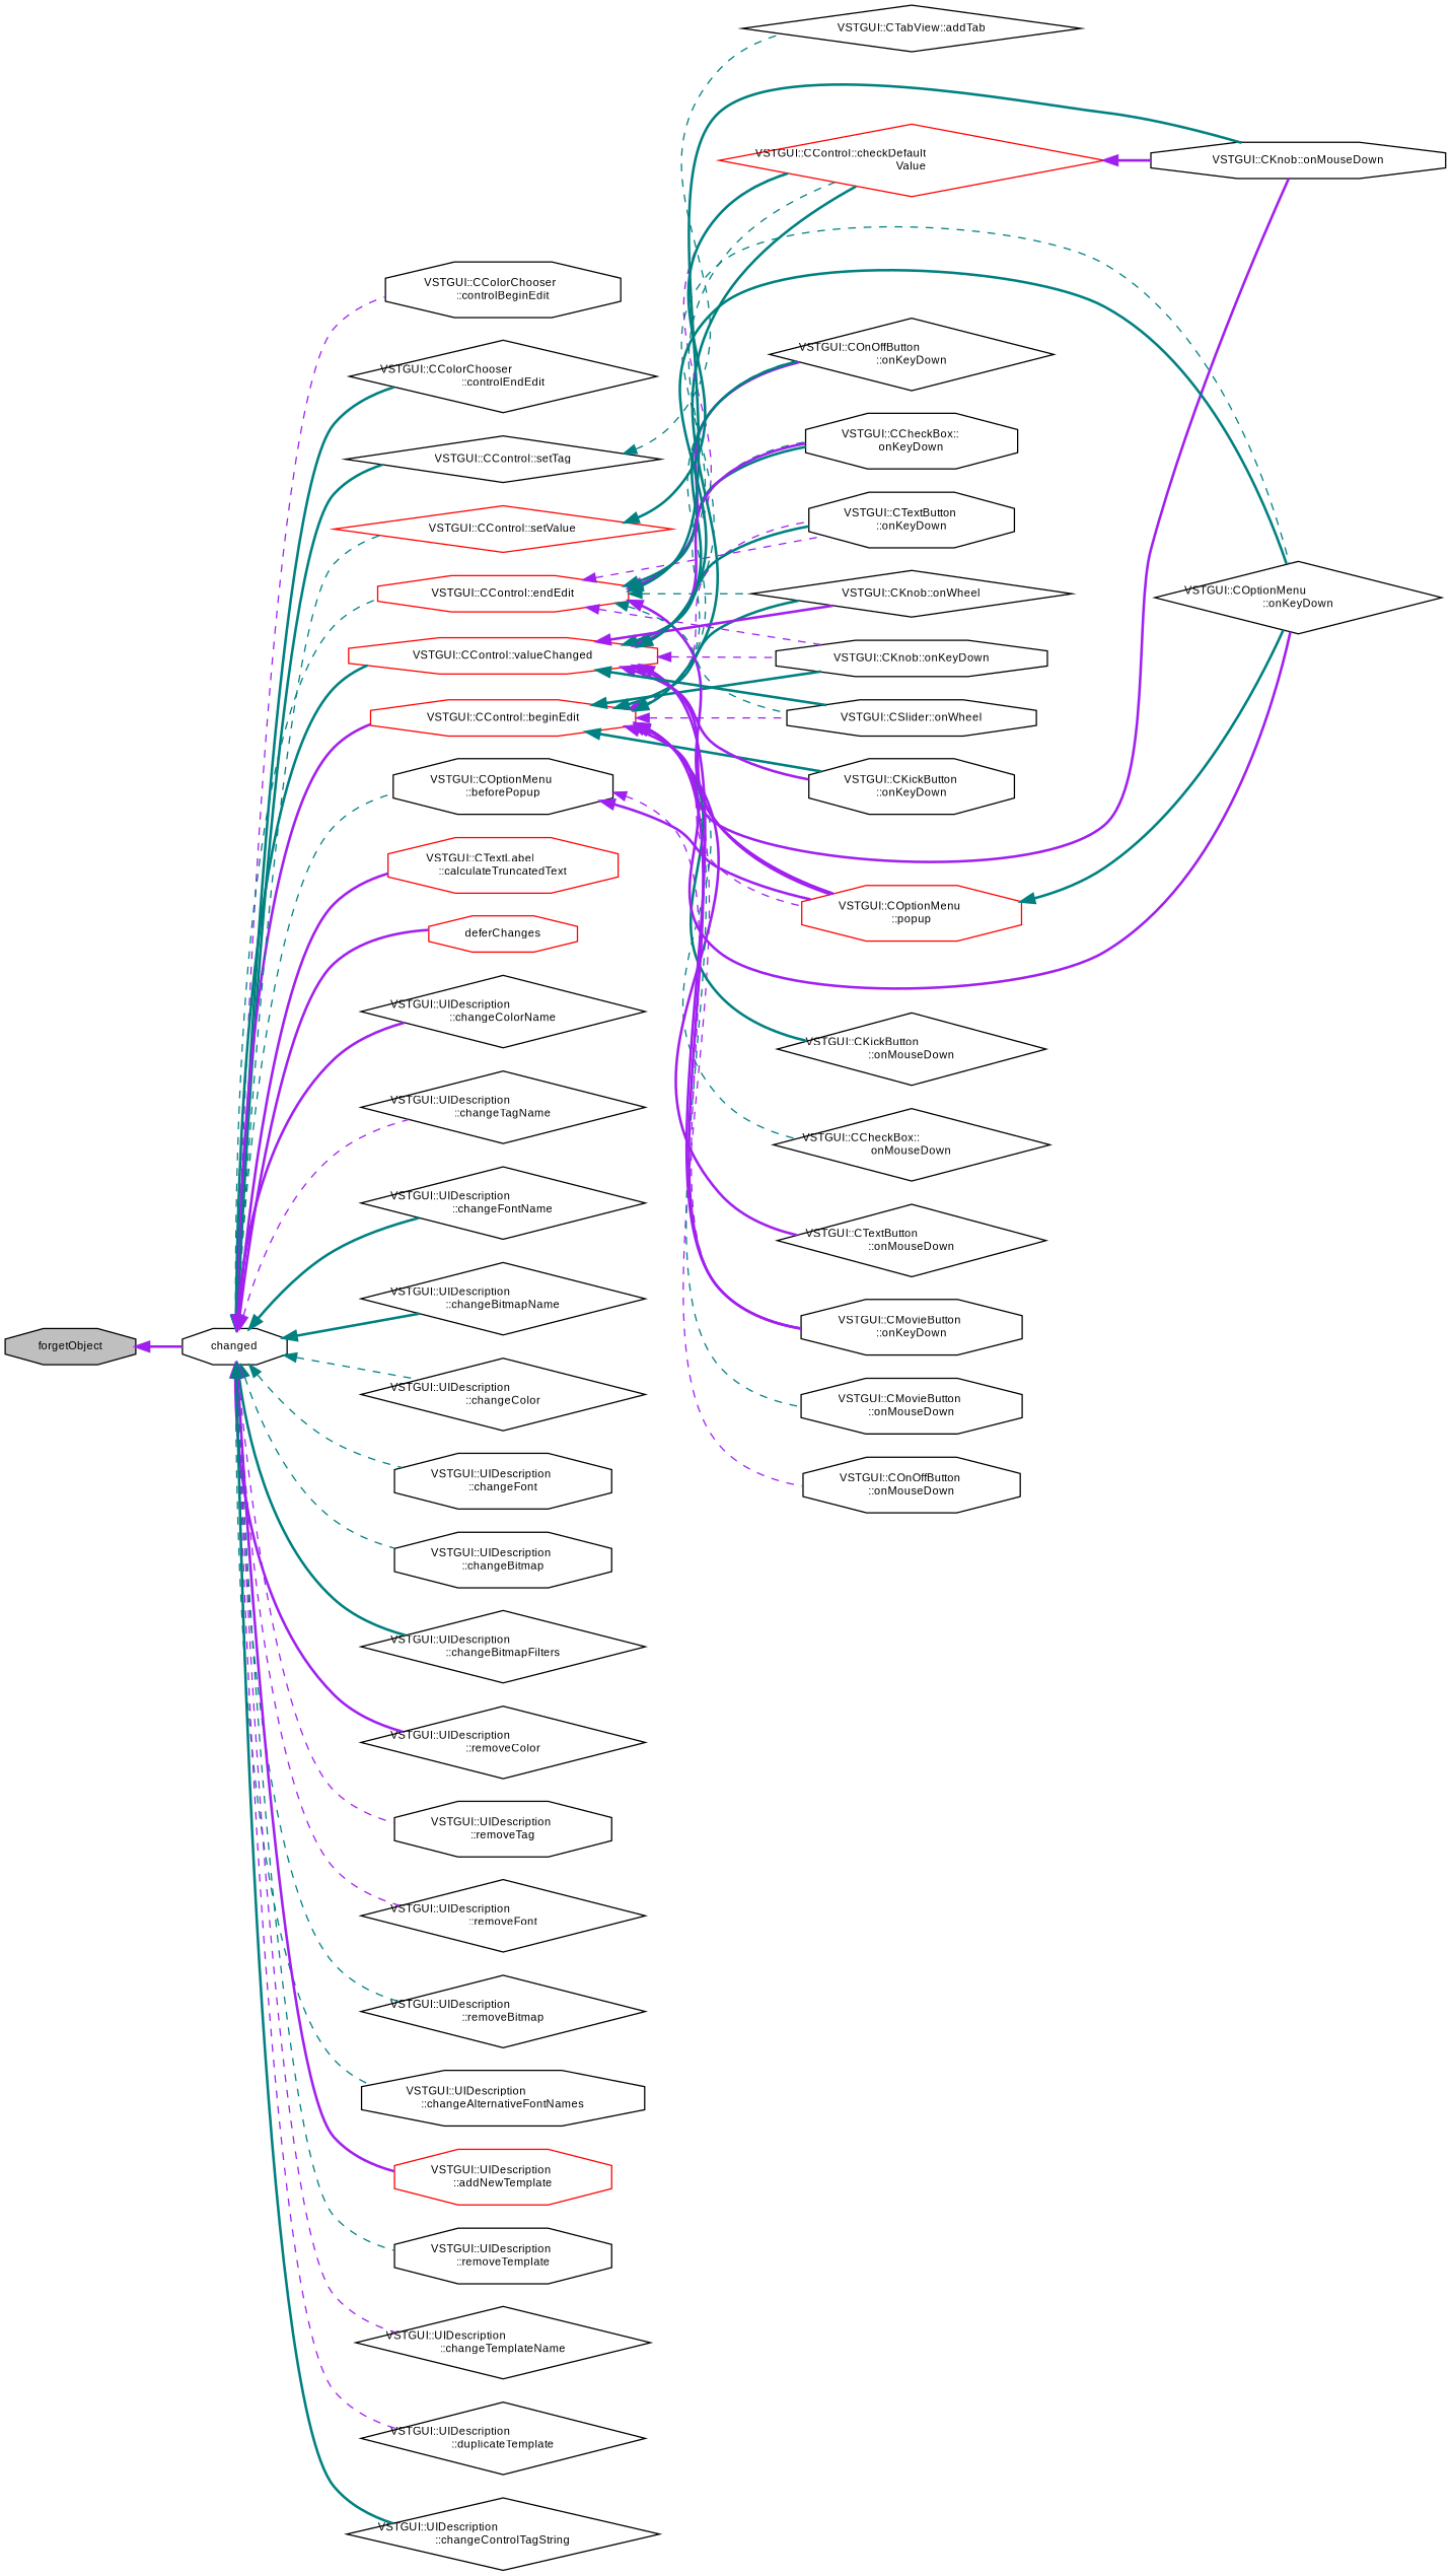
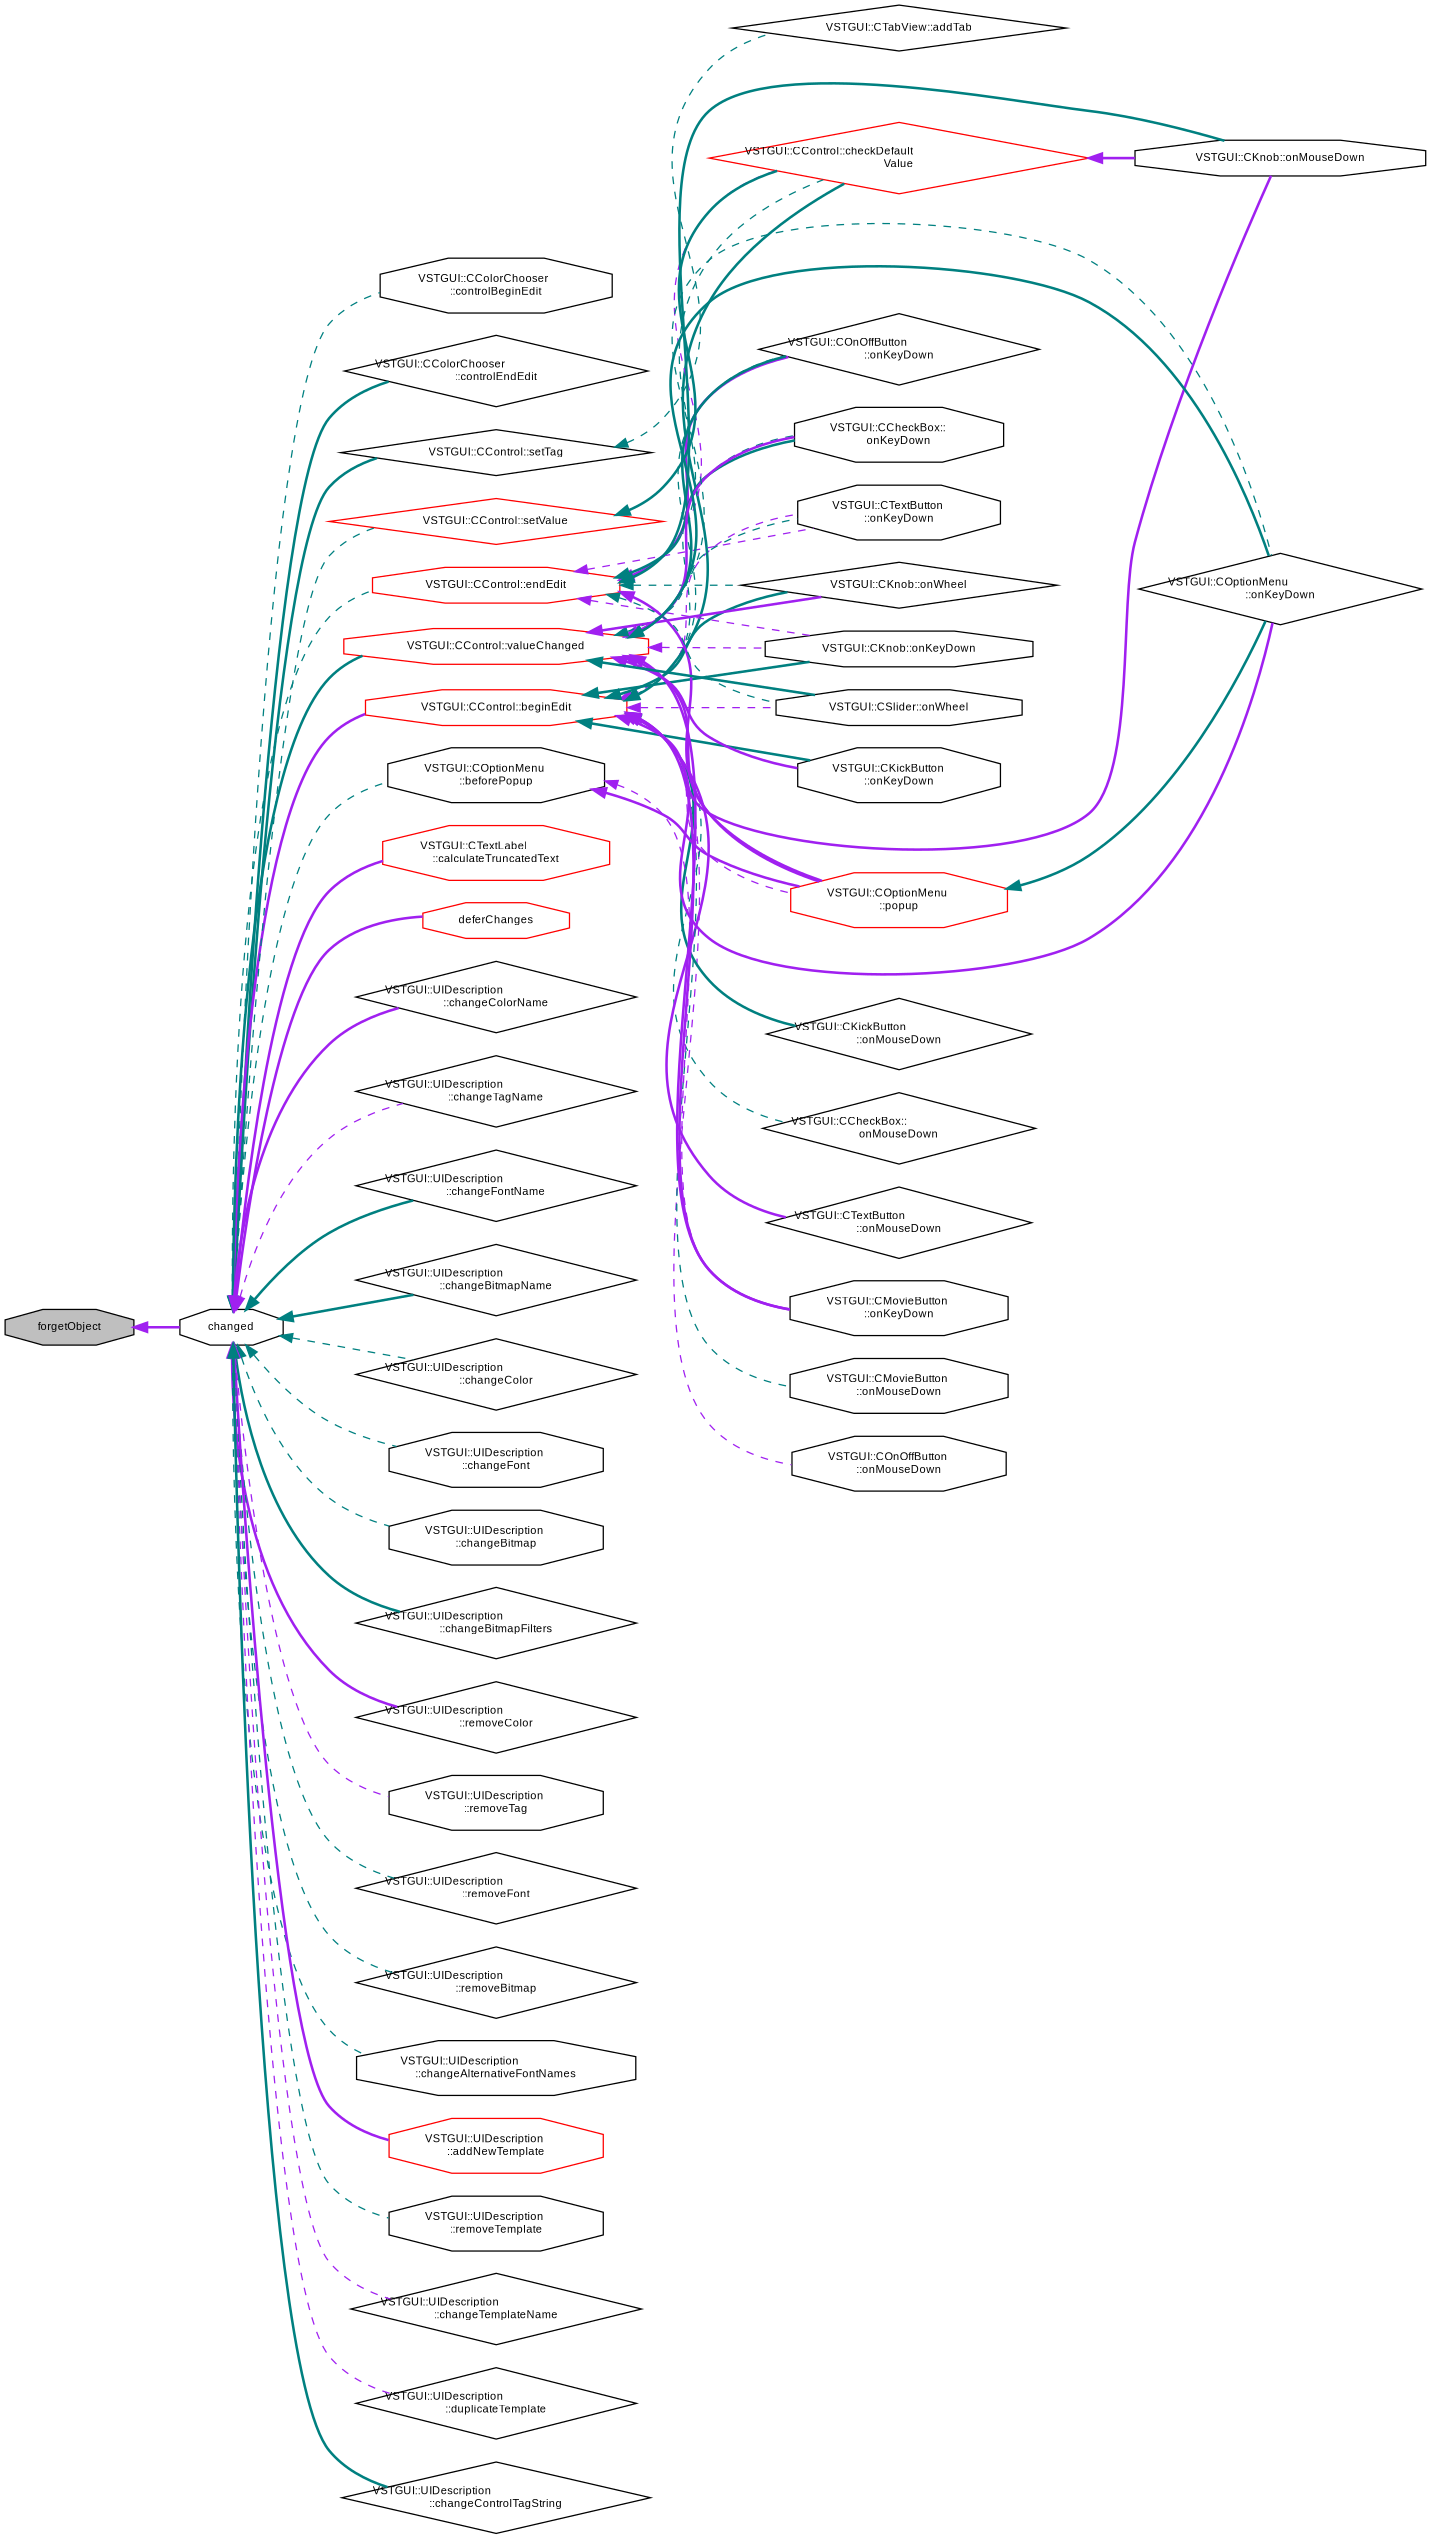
  digraph {
    rankdir=LR
    node [color=black fontname=Arial fontsize=9 shape=octagon]
    edge [color=teal dir=back fontname=Arial fontsize=9 labelfontname=Arial labelfontsize=9 style=bold]
    n1 [fillcolor=grey75 fontcolor=black height=0.2 label=forgetObject style=filled width=0.4]
    n2 [height=0.2 label=changed width=0.4]
    n3 [height=0.2 label="VSTGUI::CColorChooser\l::controlBeginEdit" width=0.4]
    n4 [height=0.2 label="VSTGUI::CColorChooser\l::controlEndEdit" shape=diamond width=0.4]
    n5 [height=0.2 label="VSTGUI::CControl::setTag" shape=diamond width=0.4]
    n6 [color=red height=0.2 label="VSTGUI::CControl::beginEdit" width=0.4]
    n7 [color=red height=0.2 label="VSTGUI::CControl::endEdit" width=0.4]
    n8 [color=red height=0.2 label="VSTGUI::CControl::setValue" shape=diamond width=0.4]
    n9 [color=red height=0.2 label="VSTGUI::CControl::valueChanged" width=0.4]
    n10 [height=0.2 label="VSTGUI::COptionMenu\l::beforePopup" width=0.4]
    n11 [color=red height=0.2 label="VSTGUI::CTextLabel\l::calculateTruncatedText" width=0.4]
    n12 [color=red height=0.2 label=deferChanges width=0.4]
    n13 [height=0.2 label="VSTGUI::UIDescription\l::changeColorName" shape=diamond width=0.4]
    n14 [height=0.2 label="VSTGUI::UIDescription\l::changeTagName" shape=diamond width=0.4]
    n15 [height=0.2 label="VSTGUI::UIDescription\l::changeFontName" shape=diamond width=0.4]
    n16 [height=0.2 label="VSTGUI::UIDescription\l::changeBitmapName" shape=diamond width=0.4]
    n17 [height=0.2 label="VSTGUI::UIDescription\l::changeColor" shape=diamond width=0.4]
    n18 [height=0.2 label="VSTGUI::UIDescription\l::changeFont" width=0.4]
    n19 [height=0.2 label="VSTGUI::UIDescription\l::changeBitmap" width=0.4]
    n20 [height=0.2 label="VSTGUI::UIDescription\l::changeBitmapFilters" shape=diamond width=0.4]
    n21 [height=0.2 label="VSTGUI::UIDescription\l::removeColor" shape=diamond width=0.4]
    n22 [height=0.2 label="VSTGUI::UIDescription\l::removeTag" width=0.4]
    n23 [height=0.2 label="VSTGUI::UIDescription\l::removeFont" shape=diamond width=0.4]
    n24 [height=0.2 label="VSTGUI::UIDescription\l::removeBitmap" shape=diamond width=0.4]
    n25 [height=0.2 label="VSTGUI::UIDescription\l::changeAlternativeFontNames" width=0.4]
    n26 [color=red height=0.2 label="VSTGUI::UIDescription\l::addNewTemplate" width=0.4]
    n27 [height=0.2 label="VSTGUI::UIDescription\l::removeTemplate" width=0.4]
    n28 [height=0.2 label="VSTGUI::UIDescription\l::changeTemplateName" shape=diamond width=0.4]
    n29 [height=0.2 label="VSTGUI::UIDescription\l::duplicateTemplate" shape=diamond width=0.4]
    n30 [height=0.2 label="VSTGUI::UIDescription\l::changeControlTagString" shape=diamond width=0.4]
    n31 [height=0.2 label="VSTGUI::CTabView::addTab" shape=diamond width=0.4]
    n32 [height=0.2 label="VSTGUI::COnOffButton\l::onMouseDown" width=0.4]
    n33 [height=0.2 label="VSTGUI::COnOffButton\l::onKeyDown" shape=diamond width=0.4]
    n34 [height=0.2 label="VSTGUI::CKickButton\l::onMouseDown" shape=diamond width=0.4]
    n35 [height=0.2 label="VSTGUI::CKickButton\l::onKeyDown" width=0.4]
    n36 [height=0.2 label="VSTGUI::CCheckBox::\lonMouseDown" shape=diamond width=0.4]
    n37 [height=0.2 label="VSTGUI::CCheckBox::\lonKeyDown" width=0.4]
    n38 [height=0.2 label="VSTGUI::CTextButton\l::onMouseDown" shape=diamond width=0.4]
    n39 [height=0.2 label="VSTGUI::CTextButton\l::onKeyDown" width=0.4]
    n40 [color=red height=0.2 label="VSTGUI::CControl::checkDefault\lValue" shape=diamond width=0.4]
    n41 [height=0.2 label="VSTGUI::CKnob::onMouseDown" width=0.4]
    n42 [height=0.2 label="VSTGUI::CKnob::onWheel" shape=diamond width=0.4]
    n43 [height=0.2 label="VSTGUI::CKnob::onKeyDown" width=0.4]
    n44 [height=0.2 label="VSTGUI::CMovieButton\l::onMouseDown" width=0.4]
    n45 [height=0.2 label="VSTGUI::CMovieButton\l::onKeyDown" width=0.4]
    n46 [height=0.2 label="VSTGUI::COptionMenu\l::onKeyDown" shape=diamond width=0.4]
    n47 [color=red height=0.2 label="VSTGUI::COptionMenu\l::popup" width=0.4]
    n48 [height=0.2 label="VSTGUI::CSlider::onWheel" width=0.4]
    n1 -> n2 [color=purple]
-   n2 -> n3 [color=purple style=dashed]
+   n2 -> n3 [style=dashed]
    n2 -> n4
    n2 -> n5
    n2 -> n6 [color=purple]
    n2 -> n7 [style=dashed]
    n2 -> n8 [style=dashed]
    n2 -> n9
    n2 -> n10 [style=dashed]
    n2 -> n11 [color=purple]
    n2 -> n12 [color=purple]
    n2 -> n13 [color=purple]
    n2 -> n14 [color=purple style=dashed]
    n2 -> n15
    n2 -> n16
    n2 -> n17 [style=dashed]
    n2 -> n18 [style=dashed]
    n2 -> n19 [style=dashed]
    n2 -> n20
    n2 -> n21 [color=purple]
    n2 -> n22 [color=purple style=dashed]
-   n2 -> n23 [color=purple style=dashed]
+   n2 -> n23 [style=dashed]
    n2 -> n24 [style=dashed]
    n2 -> n25 [style=dashed]
    n2 -> n26 [color=purple]
    n2 -> n27 [style=dashed]
    n2 -> n28 [color=purple style=dashed]
    n2 -> n29 [color=purple style=dashed]
    n2 -> n30
    n5 -> n31 [style=dashed]
    n6 -> n32 [color=purple style=dashed]
    n6 -> n33 [style=dashed]
    n6 -> n34
    n6 -> n35
    n6 -> n36 [style=dashed]
    n6 -> n37 [style=dashed]
    n6 -> n38 [color=purple]
    n6 -> n39 [color=purple style=dashed]
    n6 -> n40
    n6 -> n41 [color=purple]
    n6 -> n42
    n6 -> n43
    n6 -> n44 [style=dashed]
    n6 -> n45 [color=purple]
    n6 -> n46 [color=purple]
    n6 -> n47 [color=purple style=dashed]
    n6 -> n48 [color=purple style=dashed]
    n7 -> n33 [color=purple]
    n7 -> n37
    n7 -> n39 [color=purple style=dashed]
    n7 -> n40 [color=purple style=dashed]
    n7 -> n41
    n7 -> n42 [style=dashed]
    n7 -> n43 [color=purple style=dashed]
    n7 -> n46 [style=dashed]
    n7 -> n47 [color=purple]
    n7 -> n48 [style=dashed]
    n8 -> n40
    n9 -> n33
    n9 -> n35 [color=purple]
    n9 -> n37 [color=purple]
-   n9 -> n39
+   n9 -> n39 [style=dashed]
    n9 -> n40 [style=dashed]
    n9 -> n42 [color=purple]
    n9 -> n43 [color=purple style=dashed]
    n9 -> n45 [color=purple]
    n9 -> n46
    n9 -> n47 [color=purple]
    n9 -> n48
    n10 -> n45 [color=purple style=dashed]
    n10 -> n47 [color=purple]
    n40 -> n41 [color=purple]
    n47 -> n46
  }
